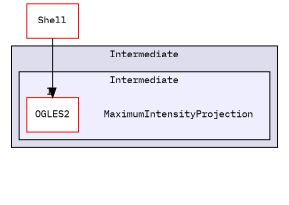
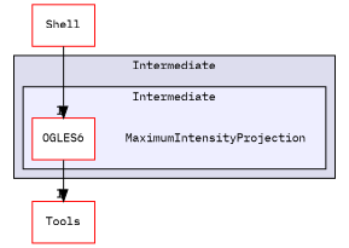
  digraph {
    compound=true
    fontname="IBM Plex Mono"
    node [fontname="IBM Plex Mono" fontsize=10 shape=box color=red fillcolor=white style=filled]
    edge [fontname="IBM Plex Mono" headlabel=1 labeldistance=1.5 labelfontname=Helvetica labelfontsize=10]
    n1 [label=MaximumIntensityProjection shape=plaintext color="" fillcolor="" style=""]
-   n2 [label=OGLES2]
+   n2 [label=OGLES6]
+   n3 [label=Tools]
    n4 [label=Shell]
    subgraph cluster_1 {
      bgcolor="#ddddee"
      fontsize=10
      label=Intermediate
      pencolor=black
      subgraph cluster_2 {
        bgcolor="#eeeeff"
        fontsize=10
        label=Intermediate
        pencolor=black
        n1
        n2
      }
    }
+   n2 -> n3
    n4 -> n2
  }
